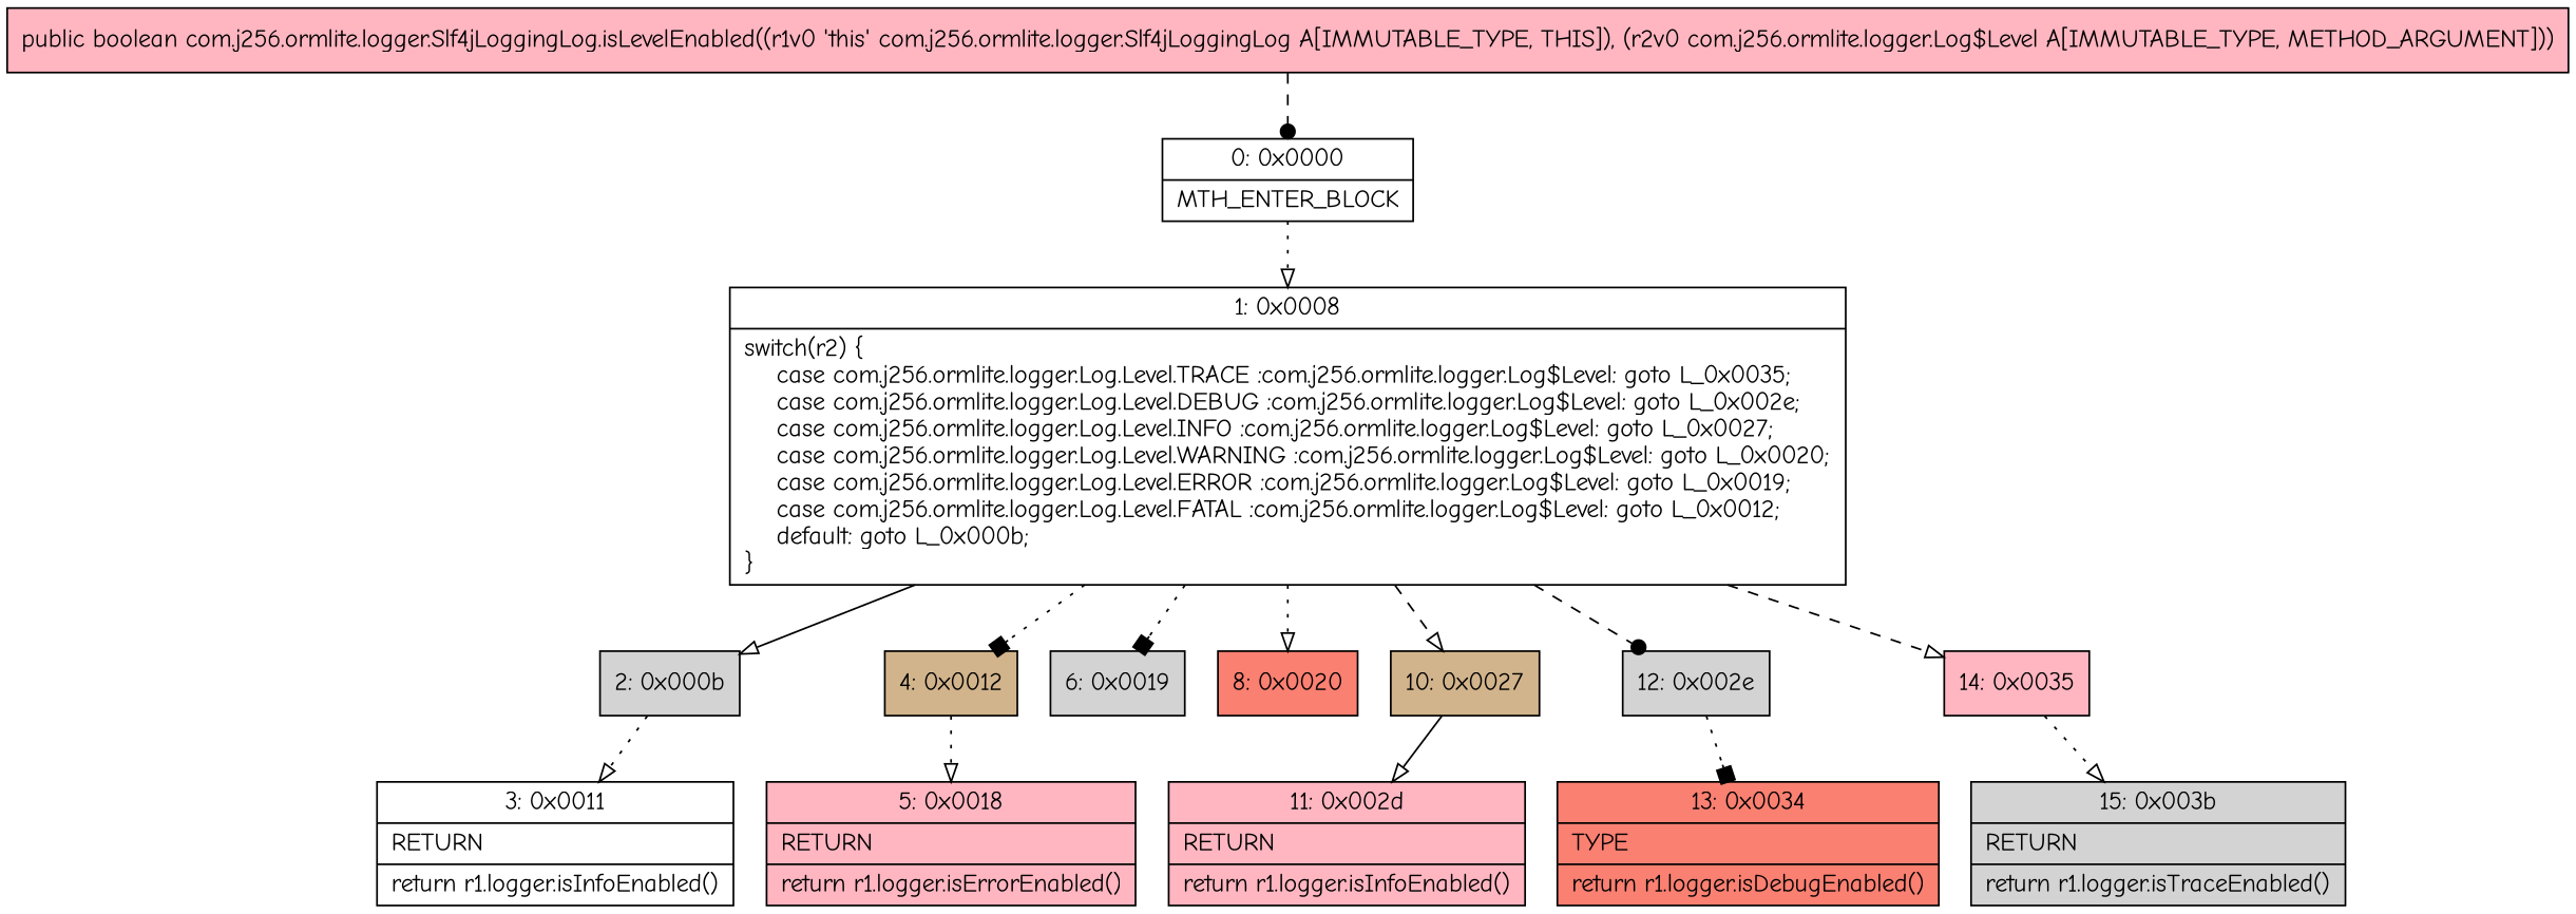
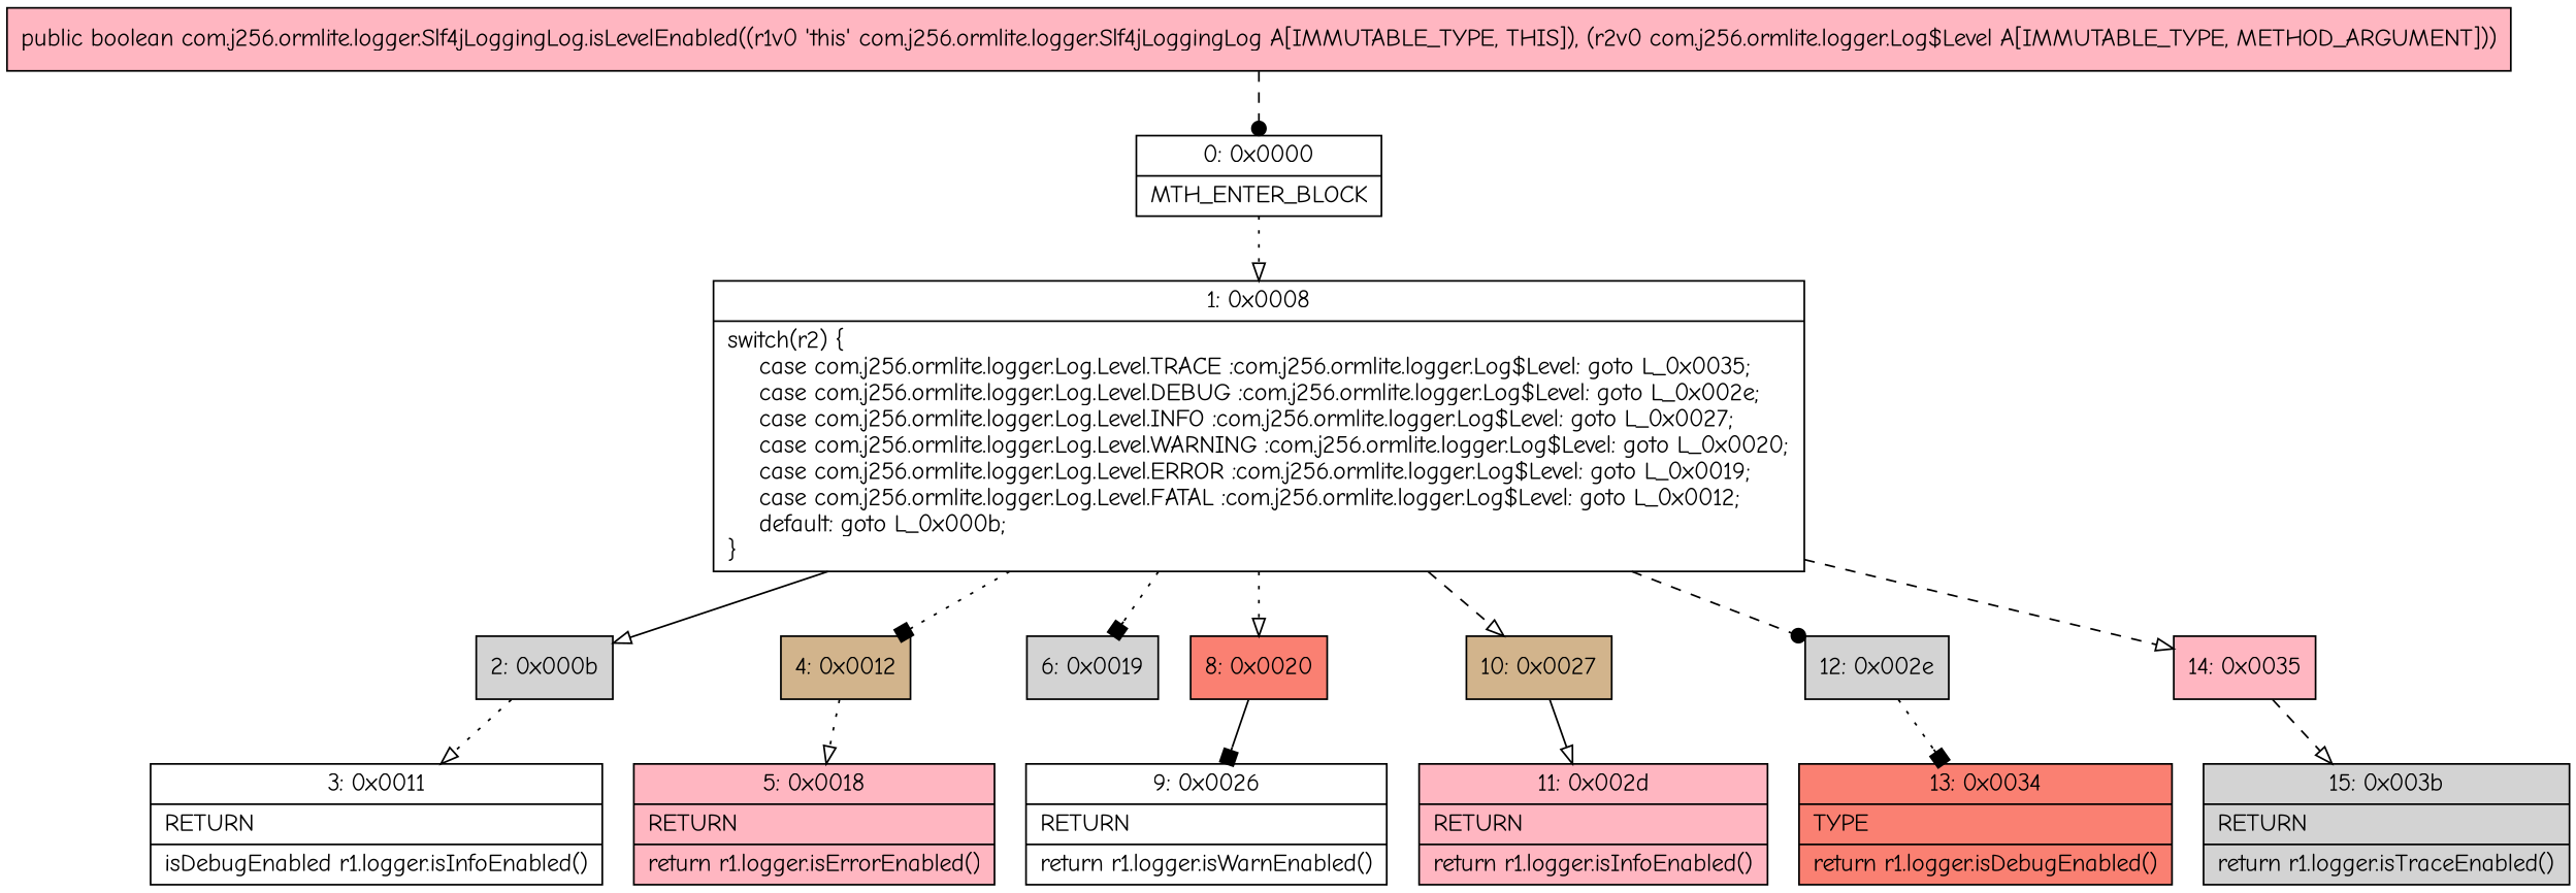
  digraph {
    fontname="Comic Neue"
    node [fillcolor=white fontname="Comic Neue" shape=record style=filled]
    edge [arrowhead=onormal fontname="Comic Neue" style=dotted]
    n1 [label="{0\:\ 0x0000|MTH_ENTER_BLOCK\l}"]
    n2 [label="{1\:\ 0x0008|switch(r2) \{\l    case com.j256.ormlite.logger.Log.Level.TRACE :com.j256.ormlite.logger.Log$Level: goto L_0x0035;\l    case com.j256.ormlite.logger.Log.Level.DEBUG :com.j256.ormlite.logger.Log$Level: goto L_0x002e;\l    case com.j256.ormlite.logger.Log.Level.INFO :com.j256.ormlite.logger.Log$Level: goto L_0x0027;\l    case com.j256.ormlite.logger.Log.Level.WARNING :com.j256.ormlite.logger.Log$Level: goto L_0x0020;\l    case com.j256.ormlite.logger.Log.Level.ERROR :com.j256.ormlite.logger.Log$Level: goto L_0x0019;\l    case com.j256.ormlite.logger.Log.Level.FATAL :com.j256.ormlite.logger.Log$Level: goto L_0x0012;\l    default: goto L_0x000b;\l\}\l}"]
    n3 [fillcolor=lightgrey label="{2\:\ 0x000b}"]
    n4 [fillcolor=tan label="{4\:\ 0x0012}"]
    n5 [fillcolor=lightgrey label="{6\:\ 0x0019}"]
    n6 [fillcolor=salmon label="{8\:\ 0x0020}"]
    n7 [fillcolor=tan label="{10\:\ 0x0027}"]
    n8 [fillcolor=lightgrey label="{12\:\ 0x002e}"]
    n9 [fillcolor=lightpink label="{14\:\ 0x0035}"]
-   n10 [label="{3\:\ 0x0011|RETURN\l|return r1.logger.isInfoEnabled()\l}"]
+   n10 [label="{3\:\ 0x0011|RETURN\l|isDebugEnabled r1.logger.isInfoEnabled()\l}"]
    n11 [fillcolor=lightpink label="{5\:\ 0x0018|RETURN\l|return r1.logger.isErrorEnabled()\l}"]
+   n12 [label="{9\:\ 0x0026|RETURN\l|return r1.logger.isWarnEnabled()\l}"]
    n13 [fillcolor=lightpink label="{11\:\ 0x002d|RETURN\l|return r1.logger.isInfoEnabled()\l}"]
    n14 [fillcolor=salmon label="{13\:\ 0x0034|TYPE\l|return r1.logger.isDebugEnabled()\l}"]
    n15 [fillcolor=lightgrey label="{15\:\ 0x003b|RETURN\l|return r1.logger.isTraceEnabled()\l}"]
    n16 [fillcolor=lightpink label="{public boolean com.j256.ormlite.logger.Slf4jLoggingLog.isLevelEnabled((r1v0 'this' com.j256.ormlite.logger.Slf4jLoggingLog A[IMMUTABLE_TYPE, THIS]), (r2v0 com.j256.ormlite.logger.Log$Level A[IMMUTABLE_TYPE, METHOD_ARGUMENT])) }"]
    n1 -> n2
    n2 -> n3 [style=solid]
    n2 -> n4 [arrowhead=box]
    n2 -> n5 [arrowhead=box]
    n2 -> n6
    n2 -> n7 [style=dashed]
    n2 -> n8 [arrowhead=dot style=dashed]
    n2 -> n9 [style=dashed]
    n3 -> n10
    n4 -> n11
+   n6 -> n12 [arrowhead=box style=solid]
    n7 -> n13 [style=solid]
    n8 -> n14 [arrowhead=box]
-   n9 -> n15
+   n9 -> n15 [style=dashed]
    n16 -> n1 [arrowhead=dot style=dashed]
  }
